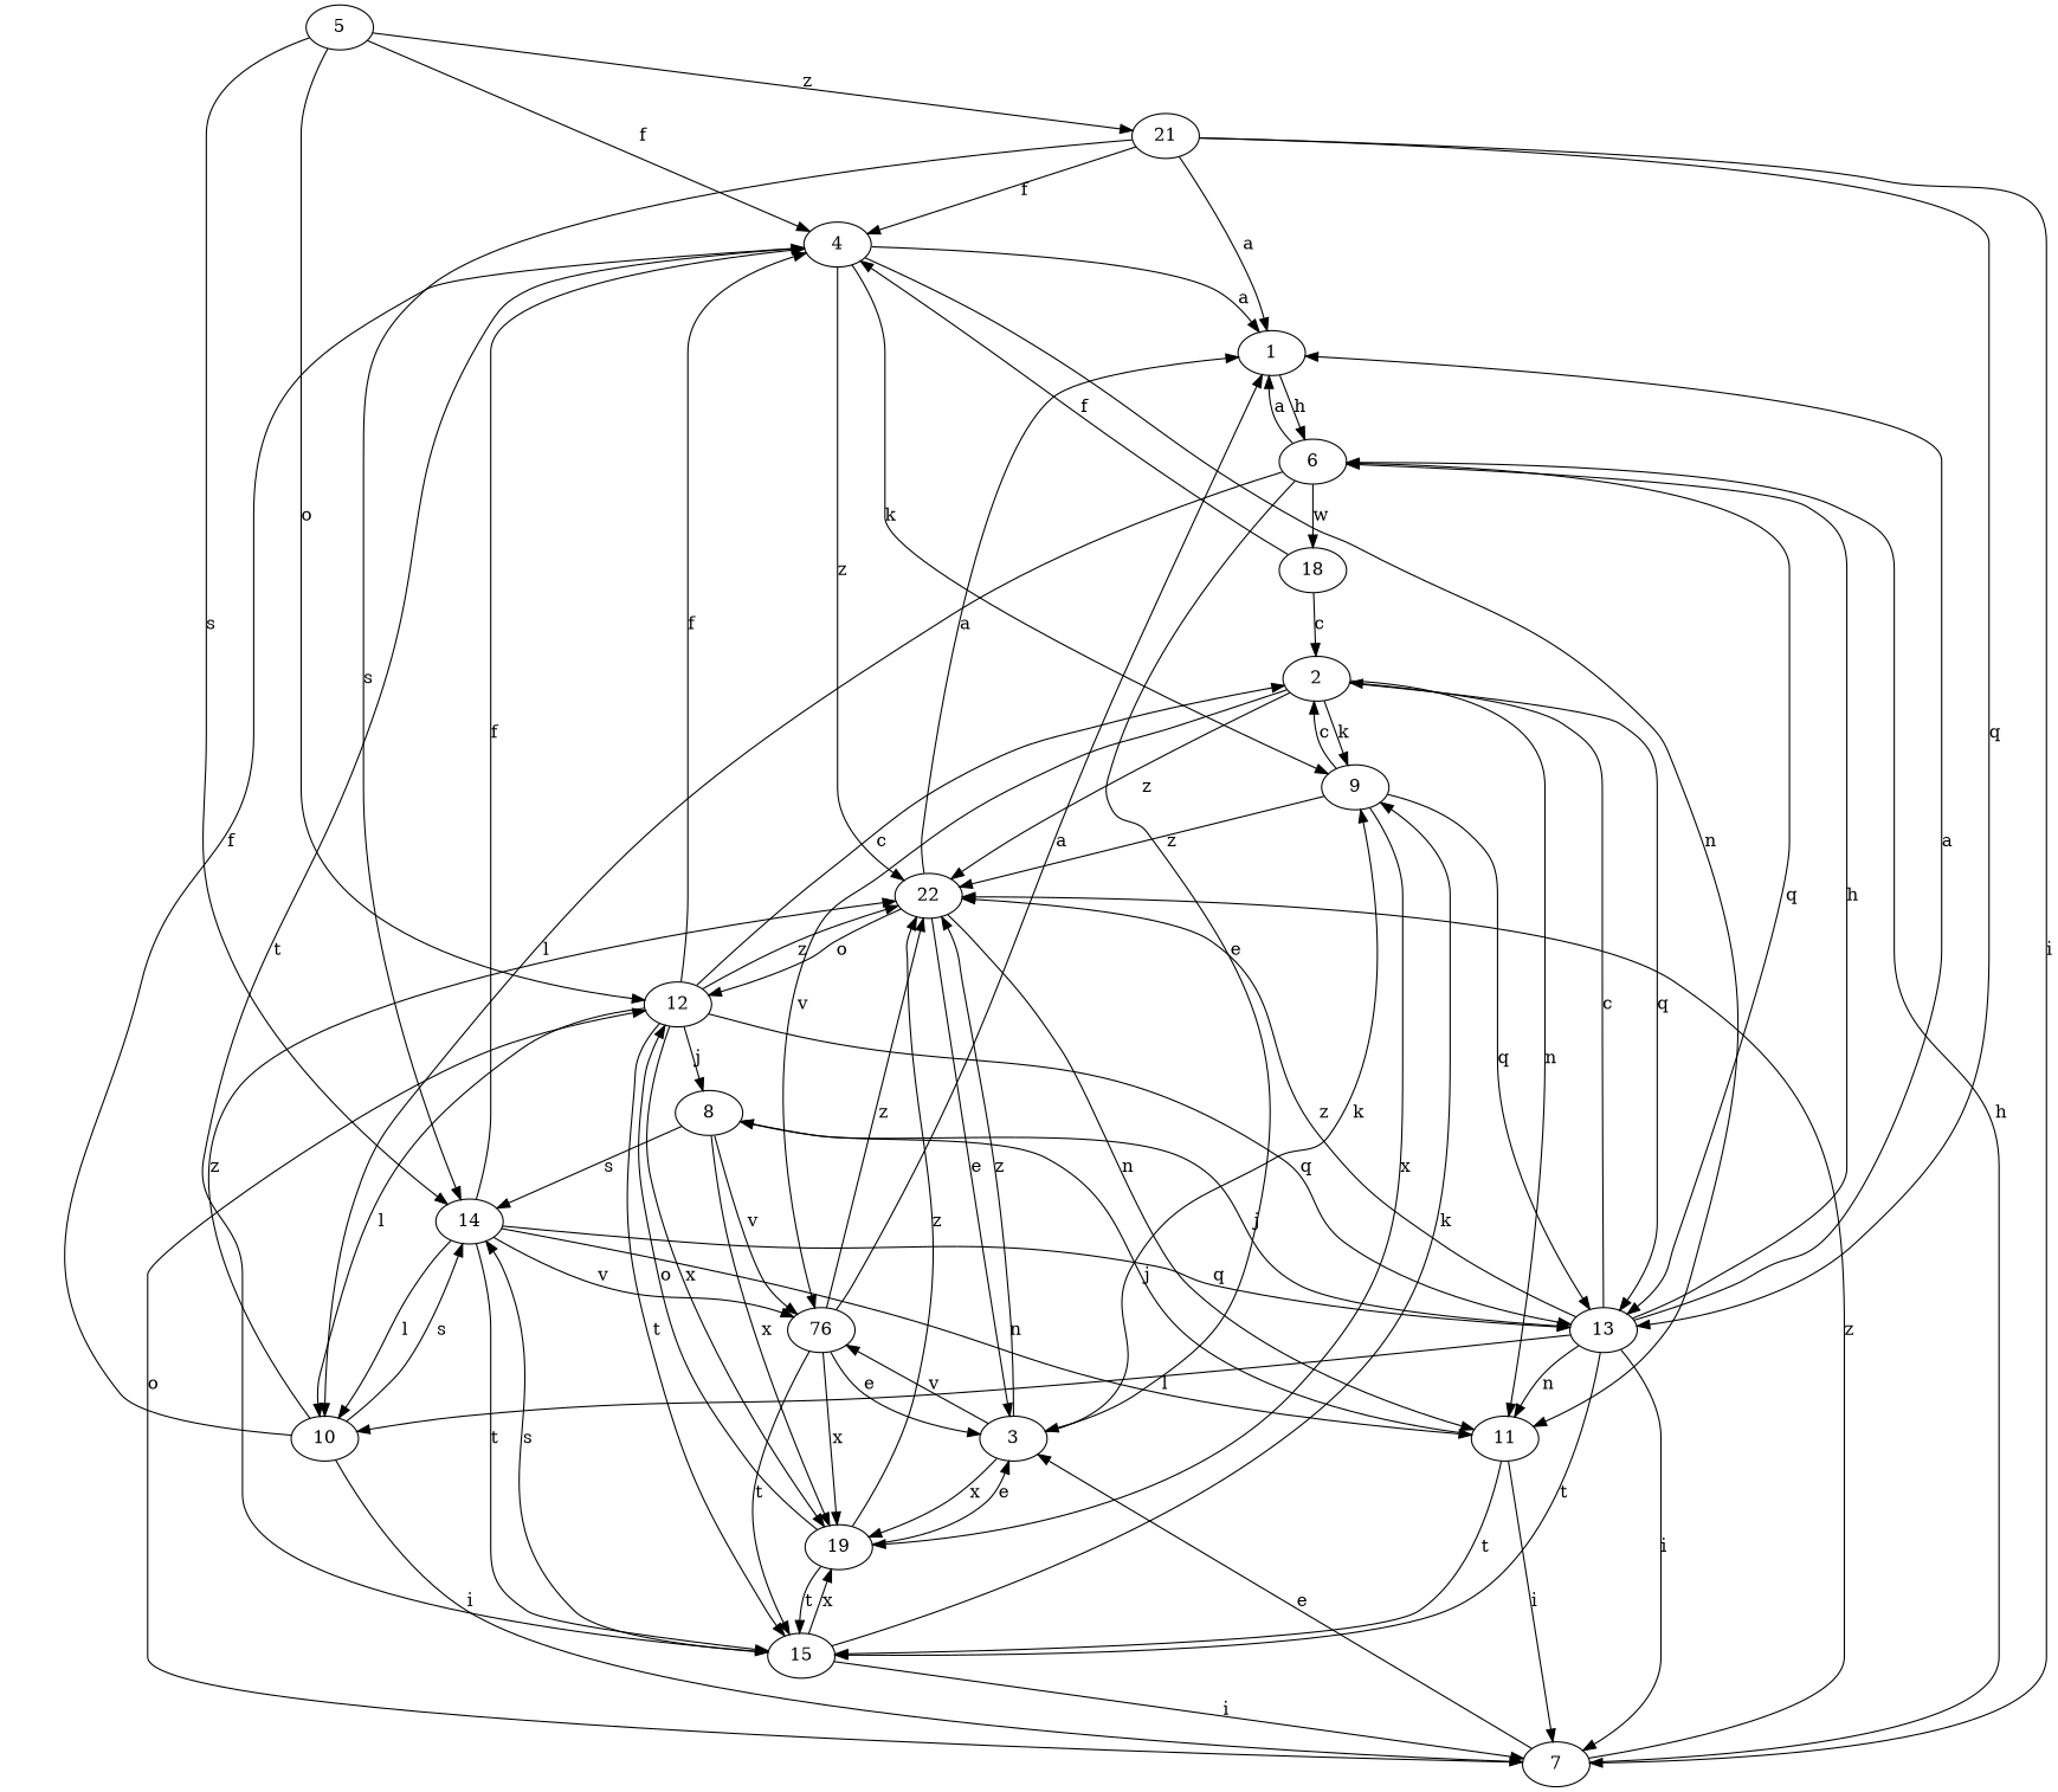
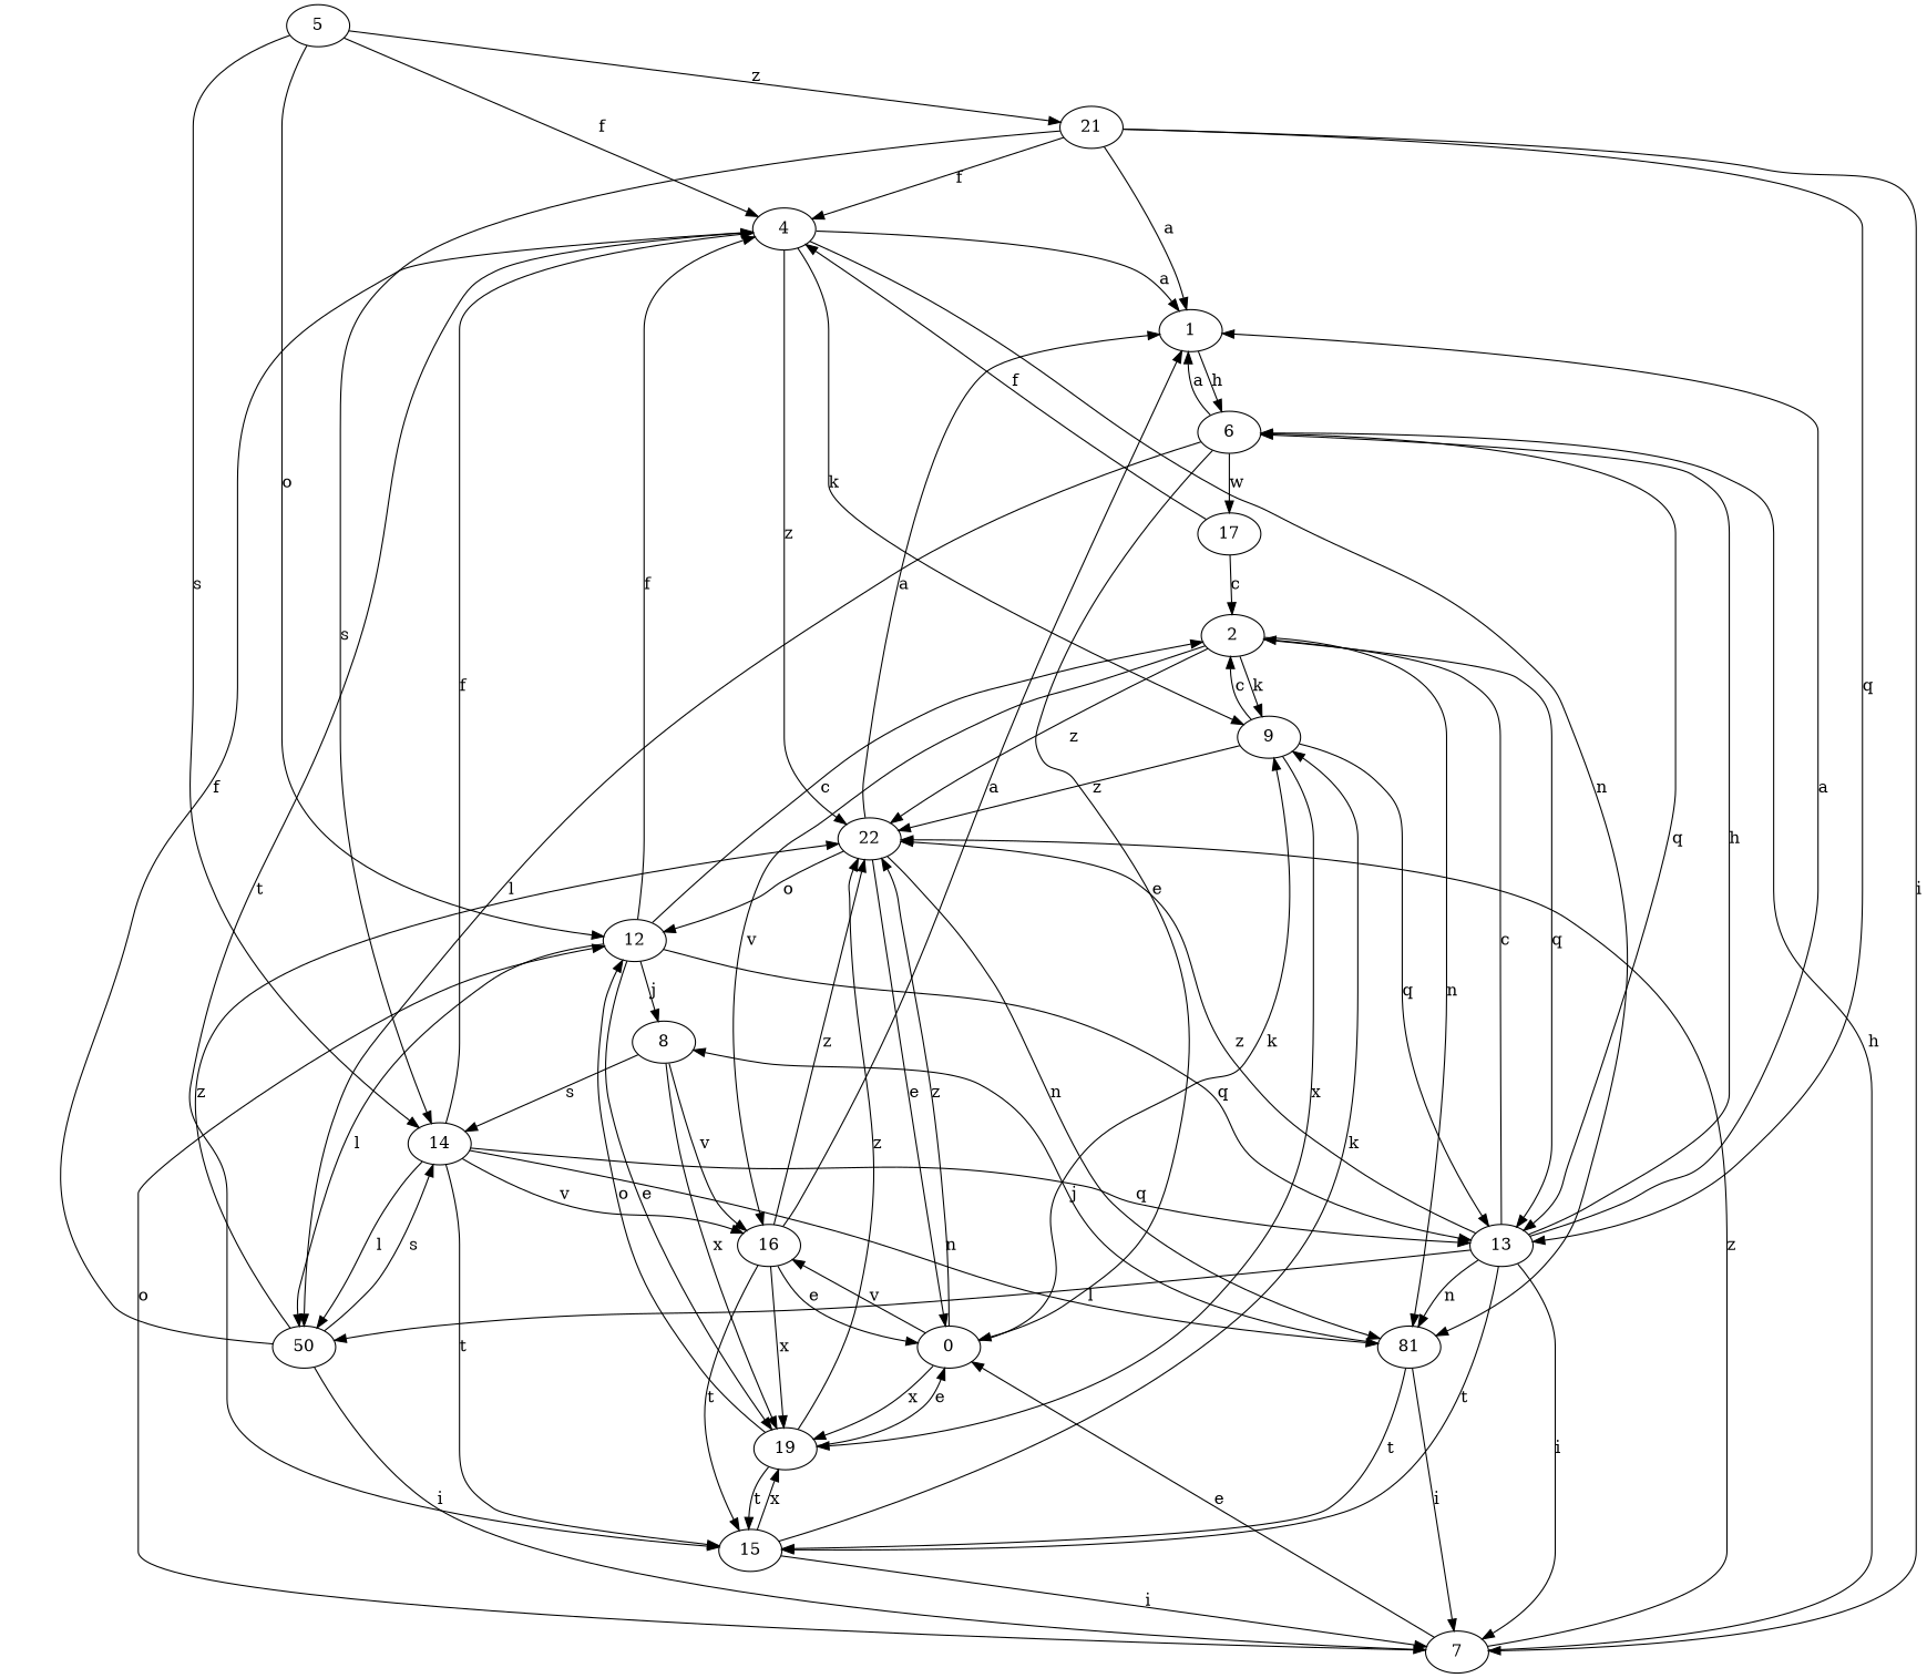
  strict digraph {
    n1 [label=5]
    4
    12
    14
    21
    1
    9
-   11
+   11 [label=81]
    22
    15
    2
    13
    19
-   10
+   10 [label=50]
    8
-   16 [label=76]
+   16
    7
    6
-   3
-   17 [label=18]
+   3 [label=0]
+   17
    n1 -> 4 [label=f]
    n1 -> 12 [label=o]
    n1 -> 14 [label=s]
    n1 -> 21 [label=z]
    4 -> 1 [label=a]
    4 -> 9 [label=k]
    4 -> 11 [label=n]
    4 -> 22 [label=z]
    4 -> 15 [label=t]
    12 -> 4 [label=f]
-   12 -> 22 [label=z]
-   12 -> 15 [label=t]
    12 -> 2 [label=c]
    12 -> 13 [label=q]
-   12 -> 19 [label=x]
+   12 -> 19 [label=e]
    12 -> 10 [label=l]
    12 -> 8 [label=j]
    14 -> 4 [label=f]
    14 -> 11 [label=n]
    14 -> 15 [label=t]
    14 -> 13 [label=q]
    14 -> 10 [label=l]
    14 -> 16 [label=v]
    21 -> 4 [label=f]
    21 -> 14 [label=s]
    21 -> 1 [label=a]
    21 -> 13 [label=q]
    21 -> 7 [label=i]
    1 -> 6 [label=h]
    9 -> 22 [label=z]
    9 -> 2 [label=c]
    9 -> 13 [label=q]
    9 -> 19 [label=x]
    11 -> 15 [label=t]
    11 -> 8 [label=j]
    11 -> 7 [label=i]
    22 -> 12 [label=o]
    22 -> 1 [label=a]
    22 -> 11 [label=n]
    22 -> 3 [label=e]
-   15 -> 14 [label=s]
    15 -> 9 [label=k]
    15 -> 19 [label=x]
    15 -> 7 [label=i]
    2 -> 9 [label=k]
    2 -> 11 [label=n]
    2 -> 22 [label=z]
    2 -> 13 [label=q]
    2 -> 16 [label=v]
    13 -> 1 [label=a]
    13 -> 11 [label=n]
    13 -> 22 [label=z]
    13 -> 15 [label=t]
    13 -> 2 [label=c]
    13 -> 10 [label=l]
-   13 -> 8 [label=j]
    13 -> 7 [label=i]
    13 -> 6 [label=h]
    19 -> 12 [label=o]
    19 -> 22 [label=z]
    19 -> 15 [label=t]
    19 -> 3 [label=e]
    10 -> 4 [label=f]
    10 -> 14 [label=s]
    10 -> 22 [label=z]
    10 -> 7 [label=i]
    8 -> 14 [label=s]
    8 -> 19 [label=x]
    8 -> 16 [label=v]
    16 -> 1 [label=a]
    16 -> 22 [label=z]
    16 -> 15 [label=t]
    16 -> 19 [label=x]
    16 -> 3 [label=e]
    7 -> 12 [label=o]
    7 -> 22 [label=z]
    7 -> 6 [label=h]
    7 -> 3 [label=e]
    6 -> 1 [label=a]
    6 -> 13 [label=q]
    6 -> 10 [label=l]
    6 -> 3 [label=e]
    6 -> 17 [label=w]
    3 -> 9 [label=k]
    3 -> 22 [label=z]
    3 -> 19 [label=x]
    3 -> 16 [label=v]
    17 -> 4 [label=f]
    17 -> 2 [label=c]
  }
